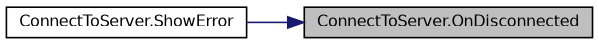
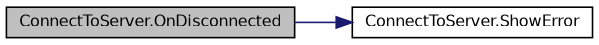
  digraph {
    rankdir=LR
    node [color=black fontname=Helvetica fontsize=10 shape=record style=filled]
    n1 [fillcolor=grey75 fontcolor=black height=0.2 label="ConnectToServer.OnDisconnected" width=0.4]
    n2 [fillcolor=white height=0.2 label="ConnectToServer.ShowError" width=0.4]
-   n2 -> n1 [color=midnightblue fontname=Helvetica fontsize=10 labelfontname=Helvetica labelfontsize=10 style=solid]
+   n1 -> n2 [color=midnightblue fontname=Helvetica fontsize=10 labelfontname=Helvetica labelfontsize=10 style=solid]
  }
